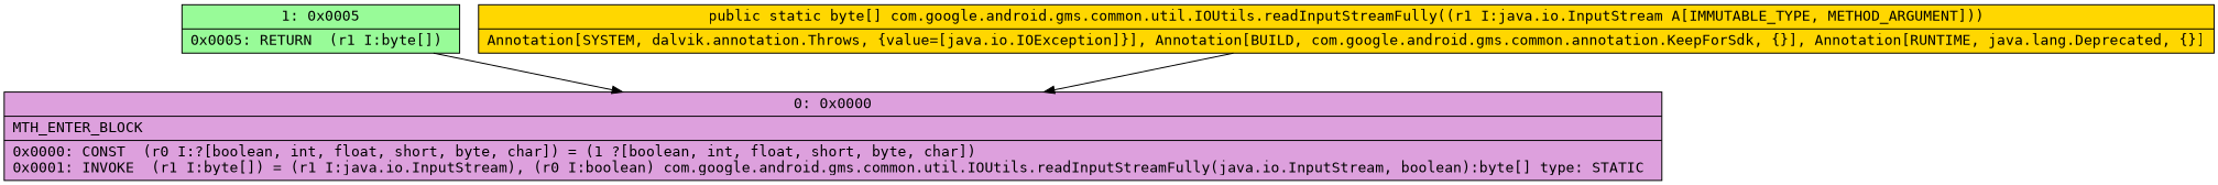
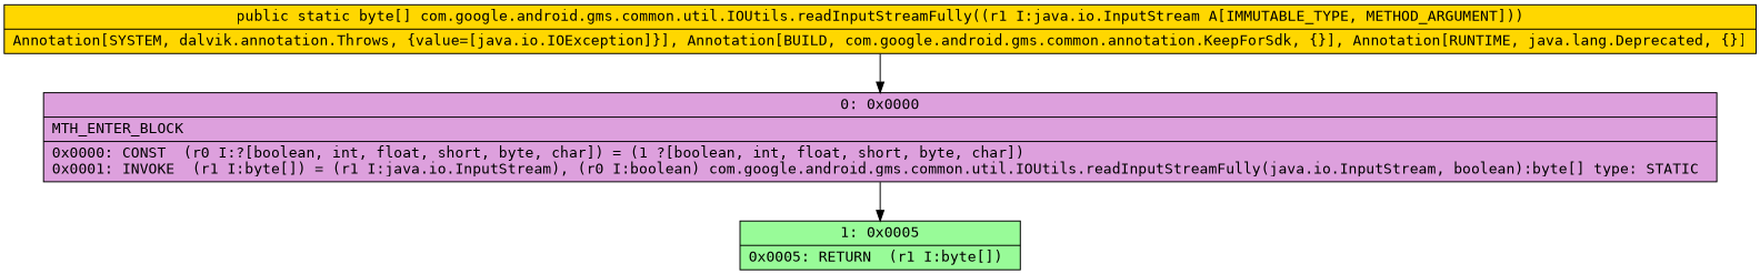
  digraph {
    fontname="DejaVu Sans Mono"
    node [shape=record style=filled fontname="DejaVu Sans Mono"]
    edge [fontname="DejaVu Sans Mono"]
    n1 [label="{0\:\ 0x0000|MTH_ENTER_BLOCK\l|0x0000: CONST  (r0 I:?[boolean, int, float, short, byte, char]) = (1 ?[boolean, int, float, short, byte, char]) \l0x0001: INVOKE  (r1 I:byte[]) = (r1 I:java.io.InputStream), (r0 I:boolean) com.google.android.gms.common.util.IOUtils.readInputStreamFully(java.io.InputStream, boolean):byte[] type: STATIC \l}" fillcolor=plum]
    n2 [label="{1\:\ 0x0005|0x0005: RETURN  (r1 I:byte[]) \l}" fillcolor=palegreen]
    n3 [label="{public static byte[] com.google.android.gms.common.util.IOUtils.readInputStreamFully((r1 I:java.io.InputStream A[IMMUTABLE_TYPE, METHOD_ARGUMENT]))  | Annotation[SYSTEM, dalvik.annotation.Throws, \{value=[java.io.IOException]\}], Annotation[BUILD, com.google.android.gms.common.annotation.KeepForSdk, \{\}], Annotation[RUNTIME, java.lang.Deprecated, \{\}]\l}" fillcolor=gold]
-   n2 -> n1
+   n1 -> n2
    n3 -> n1
  }
